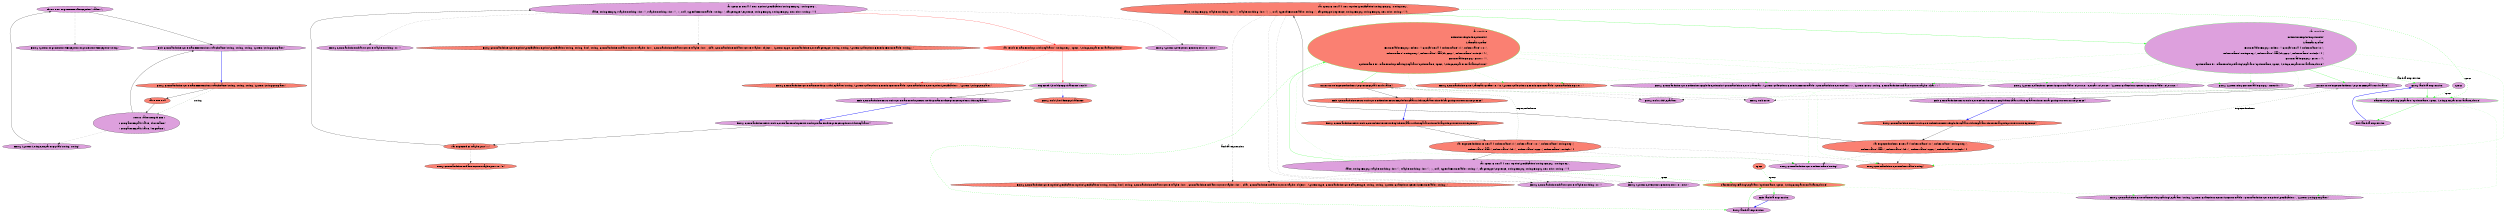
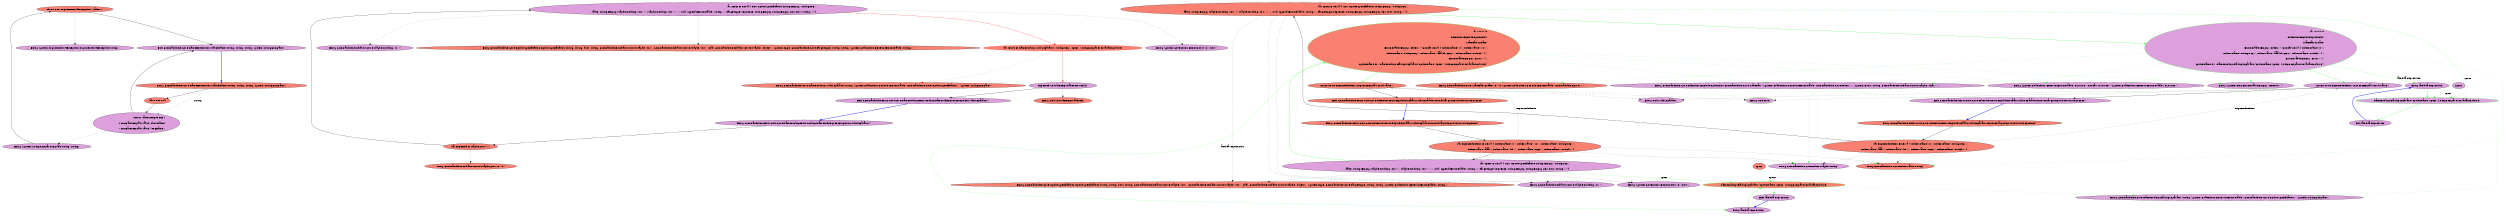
  digraph {
    node [cluster="CommandLine.Tests.Unit.Core.NameLookupTests.Lookup_name_of_sequence_option_with_separator()" file="TokenizerTests.cs" fillcolor=plum span="0-0" style=filled]
    edge [style=dotted]
    n1 [cluster="System.ArgumentNullException.ArgumentNullException(string)" file="InstanceBuilder.cs" label="Entry System.ArgumentNullException.ArgumentNullException(string)"]
    n2 [cluster="CommandLine.Core.NameExtensions.MatchName(string, string, string, System.StringComparer)" file="InstanceBuilder.cs" fillcolor=salmon label="Entry CommandLine.Core.NameExtensions.MatchName(string, string, string, System.StringComparer)" span="8-8"]
    n3 [cluster="CommandLine.Core.NameExtensions.MatchName(string, string, string, System.StringComparer)" file="InstanceBuilder.cs" fillcolor=salmon label="value == null" span="10-10"]
    n4 [cluster="CommandLine.Core.NameExtensions.MatchName(string, string, string, System.StringComparer)" file="InstanceBuilder.cs" label="return value.Length == 1\r\n               ? comparer.Equals(value, shortName)\r\n               : comparer.Equals(value, longName);" span="12-14"]
    n5 [cluster="CommandLine.Core.NameExtensions.MatchName(string, string, string, System.StringComparer)" file="InstanceBuilder.cs" label="Exit CommandLine.Core.NameExtensions.MatchName(string, string, string, System.StringComparer)" span="8-8"]
    n6 [cluster="System.StringComparer.Equals(string, string)" file="InstanceBuilder.cs" label="Entry System.StringComparer.Equals(string, string)"]
-   n7 [cluster="CommandLine.Core.NameExtensions.MatchName(string, string, string, System.StringComparer)" file="InstanceBuilder.cs" label="throw new ArgumentNullException(''value'');" span="10-10"]
+   n7 [cluster="CommandLine.Core.NameExtensions.MatchName(string, string, string, System.StringComparer)" file="InstanceBuilder.cs" fillcolor=salmon label="throw new ArgumentNullException(''value'');" span="10-10"]
    n8 [cluster="CommandLine.Infrastructure.Maybe.Nothing<T>()" file="NameLookupTests.cs" label="Entry CommandLine.Infrastructure.Maybe.Nothing<T>()" span="63-63"]
    n9 [cluster="CommandLine.Infrastructure.Maybe.Just<T>(T)" file="NameLookupTests.cs" fillcolor=salmon label="Entry CommandLine.Infrastructure.Maybe.Just<T>(T)" span="68-68"]
    n10 [cluster="CommandLine.Core.OptionSpecification.OptionSpecification(string, string, bool, string, CommandLine.Infrastructure.Maybe<int>, CommandLine.Infrastructure.Maybe<int>, char, CommandLine.Infrastructure.Maybe<object>, System.Type, CommandLine.Core.TargetType, string, string, System.Collections.Generic.IEnumerable<string>)" file="NameLookupTests.cs" fillcolor=salmon label="Entry CommandLine.Core.OptionSpecification.OptionSpecification(string, string, bool, string, CommandLine.Infrastructure.Maybe<int>, CommandLine.Infrastructure.Maybe<int>, char, CommandLine.Infrastructure.Maybe<object>, System.Type, CommandLine.Core.TargetType, string, string, System.Collections.Generic.IEnumerable<string>)" span="18-18"]
    n11 [cluster="CommandLine.Core.NameLookup.WithSeparator(string, System.Collections.Generic.IEnumerable<CommandLine.Core.OptionSpecification>, System.StringComparer)" file="NameLookupTests.cs" fillcolor=salmon label="Entry CommandLine.Core.NameLookup.WithSeparator(string, System.Collections.Generic.IEnumerable<CommandLine.Core.OptionSpecification>, System.StringComparer)" span="16-16"]
    n12 [file="NameLookupTests.cs" label="Entry CommandLine.Tests.Unit.Core.NameLookupTests.Lookup_name_of_sequence_option_with_separator()" span="14-14"]
    n13 [file="NameLookupTests.cs" fillcolor=salmon label="var expected = Maybe.Just(''.'')" span="17-17"]
    n14 [file="NameLookupTests.cs" label="var specs = new[] { new OptionSpecification(string.Empty, ''string-seq'',\r\n                false, string.Empty, Maybe.Nothing<int>(), Maybe.Nothing<int>(), '.', null, typeof(IEnumerable<string>), TargetType.Sequence, string.Empty, string.Empty, new List<string>())}" span="18-19"]
    n15 [color=red community=0 file="NameLookupTests.cs" fillcolor=salmon label="var result = NameLookup.WithSeparator(''string-seq'', specs, StringComparer.InvariantCulture)" span="22-22"]
    n16 [cluster="System.Collections.Generic.List<T>.List()" file="NameLookupTests.cs" label="Entry System.Collections.Generic.List<T>.List()"]
-   n17 [file="NameLookupTests.cs" label="expected.ShouldBeEquivalentTo(result)" span="25-25" color=green]
+   n17 [file="NameLookupTests.cs" label="expected.ShouldBeEquivalentTo(result)" span="25-25"]
    n18 [file="NameLookupTests.cs" label="Exit CommandLine.Tests.Unit.Core.NameLookupTests.Lookup_name_of_sequence_option_with_separator()" span="14-14"]
    n19 [cluster="Unk.ShouldBeEquivalentTo" file="NameLookupTests.cs" fillcolor=salmon label="Entry Unk.ShouldBeEquivalentTo" span=""]
    n20 [cluster="CommandLine.Infrastructure.Maybe.Nothing<T>()" label="Entry CommandLine.Infrastructure.Maybe.Nothing<T>()" span="63-63"]
    n21 [cluster="System.Linq.Enumerable.Empty<TResult>()" label="Entry System.Linq.Enumerable.Empty<TResult>()"]
    n22 [cluster="CommandLine.Core.StatePair.Create<T>(T, System.Collections.Generic.IEnumerable<CommandLine.Error>)" fillcolor=salmon label="Entry CommandLine.Core.StatePair.Create<T>(T, System.Collections.Generic.IEnumerable<CommandLine.Error>)" span="58-58"]
    n23 [cluster="CommandLine.Tests.Unit.Core.TokenizerTests.Explode_scalar_with_separator_in_even_args_input_returns_sequence()" fillcolor=salmon label="Entry CommandLine.Tests.Unit.Core.TokenizerTests.Explode_scalar_with_separator_in_even_args_input_returns_sequence()" span="38-38"]
    n24 [cluster="CommandLine.Tests.Unit.Core.TokenizerTests.Explode_scalar_with_separator_in_even_args_input_returns_sequence()" fillcolor=salmon label="var expectedTokens = new[] { Token.Name(''x''), Token.Name(''string-seq''),\r\n                Token.Value(''aaa''), Token.Value(''bb''),  Token.Value(''cccc''), Token.Name(''switch'') }" span="41-42"]
    n25 [cluster="CommandLine.Tests.Unit.Core.TokenizerTests.Explode_scalar_with_separator_in_even_args_input_returns_sequence()" fillcolor=salmon label="var specs = new[] { new OptionSpecification(string.Empty, ''string-seq'',\r\n                false, string.Empty, Maybe.Nothing<int>(), Maybe.Nothing<int>(), ',', null, typeof(IEnumerable<string>), TargetType.Sequence, string.Empty, string.Empty, new List<string>())}" span="43-44"]
    n26 [cluster="CommandLine.Tests.Unit.Core.TokenizerTests.Explode_scalar_with_separator_in_even_args_input_returns_sequence()" label="Assert.True(expectedTokens.SequenceEqual(result.Value))" span="56-56"]
-   n27 [cluster="CommandLine.Core.Token.Name(string)" label="Entry CommandLine.Core.Token.Name(string)" span="19-19"]
+   n27 [cluster="CommandLine.Core.Token.Name(string)" label="Entry CommandLine.Core.Token.Maybe(string)" span="19-19"]
    n28 [cluster="CommandLine.Core.Token.Value(string)" fillcolor=salmon label="Entry CommandLine.Core.Token.Value(string)" span="24-24"]
    n29 [cluster="CommandLine.Tests.Unit.Core.TokenizerTests.Explode_scalar_with_separator_in_even_args_input_returns_sequence()" color=green community=0 label="var result =\r\n                Tokenizer.ExplodeOptionList(\r\n                    StatePair.Create(\r\n                        Enumerable.Empty<Token>().Concat(new[] { Token.Name(''x''),\r\n                            Token.Name(''string-seq''), Token.Value(''aaa,bb,cccc''), Token.Name(''switch'') }),\r\n                        Enumerable.Empty<Error>()),\r\n                        optionName => NameLookup.HavingSeparator(optionName, specs, StringComparer.InvariantCulture))" span="47-53"]
    n30 [cluster="CommandLine.Core.OptionSpecification.OptionSpecification(string, string, bool, string, CommandLine.Infrastructure.Maybe<int>, CommandLine.Infrastructure.Maybe<int>, char, CommandLine.Infrastructure.Maybe<object>, System.Type, CommandLine.Core.TargetType, string, string, System.Collections.Generic.IEnumerable<string>)" fillcolor=salmon label="Entry CommandLine.Core.OptionSpecification.OptionSpecification(string, string, bool, string, CommandLine.Infrastructure.Maybe<int>, CommandLine.Infrastructure.Maybe<int>, char, CommandLine.Infrastructure.Maybe<object>, System.Type, CommandLine.Core.TargetType, string, string, System.Collections.Generic.IEnumerable<string>)" span="18-18"]
    n31 [cluster="lambda expression" color=green community=0 label="NameLookup.HavingSeparator(optionName, specs, StringComparer.InvariantCulture)" span="53-53"]
    n32 [cluster="System.Collections.Generic.List<T>.List()" label="Entry System.Collections.Generic.List<T>.List()"]
    n33 [cluster="CommandLine.Tests.Unit.Core.TokenizerTests.Explode_scalar_with_separator_in_even_args_input_returns_sequence()" label="Exit CommandLine.Tests.Unit.Core.TokenizerTests.Explode_scalar_with_separator_in_even_args_input_returns_sequence()" span="38-38"]
-   n34 [cluster="Unk.True" label="Entry Unk.True" span=""]
+   n34 [cluster="Unk.True" label="Entry Unk.True" color=green span=""]
    n35 [cluster="Unk.SequenceEqual" label="Entry Unk.WithSeparator" span=""]
    n36 [cluster="lambda expression" label="Entry lambda expression" span="53-53"]
    n37 [cluster="CommandLine.Core.Tokenizer.ExplodeOptionList(CommandLine.Core.StatePair<System.Collections.Generic.IEnumerable<CommandLine.Core.Token>>, System.Func<string, CommandLine.Infrastructure.Maybe<char>>)" label="Entry CommandLine.Core.Tokenizer.ExplodeOptionList(CommandLine.Core.StatePair<System.Collections.Generic.IEnumerable<CommandLine.Core.Token>>, System.Func<string, CommandLine.Infrastructure.Maybe<char>>)" span="44-44"]
    n38 [cluster="System.Collections.Generic.IEnumerable<TSource>.Concat<TSource>(System.Collections.Generic.IEnumerable<TSource>)" label="Entry System.Collections.Generic.IEnumerable<TSource>.Concat<TSource>(System.Collections.Generic.IEnumerable<TSource>)"]
    n39 [cluster="CommandLine.Core.NameLookup.HavingSeparator(string, System.Collections.Generic.IEnumerable<CommandLine.Core.OptionSpecification>, System.StringComparer)" label="Entry CommandLine.Core.NameLookup.HavingSeparator(string, System.Collections.Generic.IEnumerable<CommandLine.Core.OptionSpecification>, System.StringComparer)" span="16-16"]
    n40 [cluster="lambda expression" label="Exit lambda expression" span="53-53"]
    n41 [cluster="CommandLine.Tests.Unit.Core.TokenizerTests.Explode_scalar_with_separator_in_odd_args_input_returns_sequence()" fillcolor=salmon label="Entry CommandLine.Tests.Unit.Core.TokenizerTests.Explode_scalar_with_separator_in_odd_args_input_returns_sequence()" span="14-14"]
    n42 [cluster="CommandLine.Tests.Unit.Core.TokenizerTests.Explode_scalar_with_separator_in_odd_args_input_returns_sequence()" fillcolor=salmon label="var expectedTokens = new[] { Token.Name(''i''), Token.Value(''10''), Token.Name(''string-seq''),\r\n                Token.Value(''aaa''), Token.Value(''bb''),  Token.Value(''cccc''), Token.Name(''switch'') }" span="17-18"]
    n43 [cluster="CommandLine.Tests.Unit.Core.TokenizerTests.Explode_scalar_with_separator_in_odd_args_input_returns_sequence()" label="var specs = new[] { new OptionSpecification(string.Empty, ''string-seq'',\r\n                false, string.Empty, Maybe.Nothing<int>(), Maybe.Nothing<int>(), ',', null, typeof(IEnumerable<string>), TargetType.Sequence, string.Empty, string.Empty, new List<string>())}" span="19-20"]
    n44 [cluster="CommandLine.Tests.Unit.Core.TokenizerTests.Explode_scalar_with_separator_in_odd_args_input_returns_sequence()" fillcolor=salmon label="Assert.True(expectedTokens.SequenceEqual(result.Value))" span="32-32"]
    n45 [cluster="CommandLine.Tests.Unit.Core.TokenizerTests.Explode_scalar_with_separator_in_odd_args_input_returns_sequence()" color=green community=0 fillcolor=salmon label="var result =\r\n                Tokenizer.ExplodeOptionList(\r\n                    StatePair.Create(\r\n                        Enumerable.Empty<Token>().Concat(new[] { Token.Name(''i''), Token.Value(''10''),\r\n                            Token.Name(''string-seq''), Token.Value(''aaa,bb,cccc''), Token.Name(''switch'') }),\r\n                        Enumerable.Empty<Error>()),\r\n                        optionName => NameLookup.HavingSeparator(optionName, specs, StringComparer.InvariantCulture))" span="23-29"]
    n46 [cluster="lambda expression" color=green community=0 fillcolor=salmon label="NameLookup.HavingSeparator(optionName, specs, StringComparer.InvariantCulture)" span="29-29"]
    n47 [cluster="CommandLine.Tests.Unit.Core.TokenizerTests.Explode_scalar_with_separator_in_odd_args_input_returns_sequence()" fillcolor=salmon label="Exit CommandLine.Tests.Unit.Core.TokenizerTests.Explode_scalar_with_separator_in_odd_args_input_returns_sequence()" span="14-14"]
    n48 [cluster="lambda expression" label="Entry lambda expression" span="29-29"]
    n49 [cluster="lambda expression" label="Exit lambda expression" span="29-29"]
    n50 [fillcolor=salmon label=specs cluster="" span=""]
    n51 [label=specs cluster="" span=""]
    n2 -> n3 [style=solid]
    n2 -> n4 [color=darkseagreen4 label=string style=dashed]
    n3 -> n4 [style=solid]
    n4 -> n5 [style=solid]
    n4 -> n6
    n5 -> n2 [color=blue style=bold]
    n6 -> n7 [style=solid]
    n7 -> n1
    n7 -> n5 [style=solid]
    n12 -> n13 [style=solid]
    n13 -> n9
    n13 -> n14 [style=solid]
    n14 -> n8
    n14 -> n10
    n14 -> n15 [color=red style=solid]
    n14 -> n16
    n15 -> n11 [color=red]
    n15 -> n17 [color=red style=solid]
    n17 -> n18 [style=solid]
-   n17 -> n19 [color=blue]
+   n17 -> n19
    n18 -> n12 [color=blue style=bold]
    n23 -> n24 [style=solid]
    n24 -> n25 [style=solid]
    n24 -> n26 [color=darkseagreen4 label=expectedTokens style=dashed]
    n24 -> n27
    n24 -> n28
    n25 -> n20
    n25 -> n29 [color=green style=solid]
    n25 -> n30
    n25 -> n31 [color=green label=specs style=dashed]
    n25 -> n32
    n26 -> n33 [style=solid]
    n26 -> n34
    n26 -> n35
    n29 -> n21 [color=green]
    n29 -> n22 [color=green]
    n29 -> n26 [color=green style=solid]
    n29 -> n27 [color=green]
    n29 -> n28 [color=green]
    n29 -> n36 [color=green label="lambda expression" style=dashed]
    n29 -> n37 [color=green]
    n29 -> n38 [color=green]
    n31 -> n39 [color=green]
    n31 -> n40 [color=green style=solid]
    n33 -> n23 [color=blue style=bold]
    n36 -> n31 [color=green style=solid]
    n40 -> n36 [color=blue style=bold]
    n41 -> n42 [style=solid]
    n42 -> n27
    n42 -> n28
    n42 -> n43 [style=solid]
    n42 -> n44 [color=darkseagreen4 label=expectedTokens style=dashed]
    n43 -> n20
    n43 -> n30
    n43 -> n32
    n43 -> n45 [color=green style=solid]
    n43 -> n46 [color=green label=specs style=dashed]
    n44 -> n34
    n44 -> n35
    n44 -> n47 [style=solid]
    n45 -> n21 [color=green]
    n45 -> n22 [color=green]
    n45 -> n27 [color=green]
    n45 -> n28 [color=green]
    n45 -> n37 [color=green]
    n45 -> n38 [color=green]
    n45 -> n44 [color=green style=solid]
    n45 -> n48 [color=green label="lambda expression" style=dashed]
    n46 -> n39 [color=green]
    n46 -> n49 [color=green style=solid]
    n47 -> n41 [color=blue style=bold]
    n48 -> n46 [color=green style=solid]
    n49 -> n48 [color=blue style=bold]
    n50 -> n46 [color=green label=specs style=dashed]
    n51 -> n31 [color=green label=specs style=dashed]
  }
